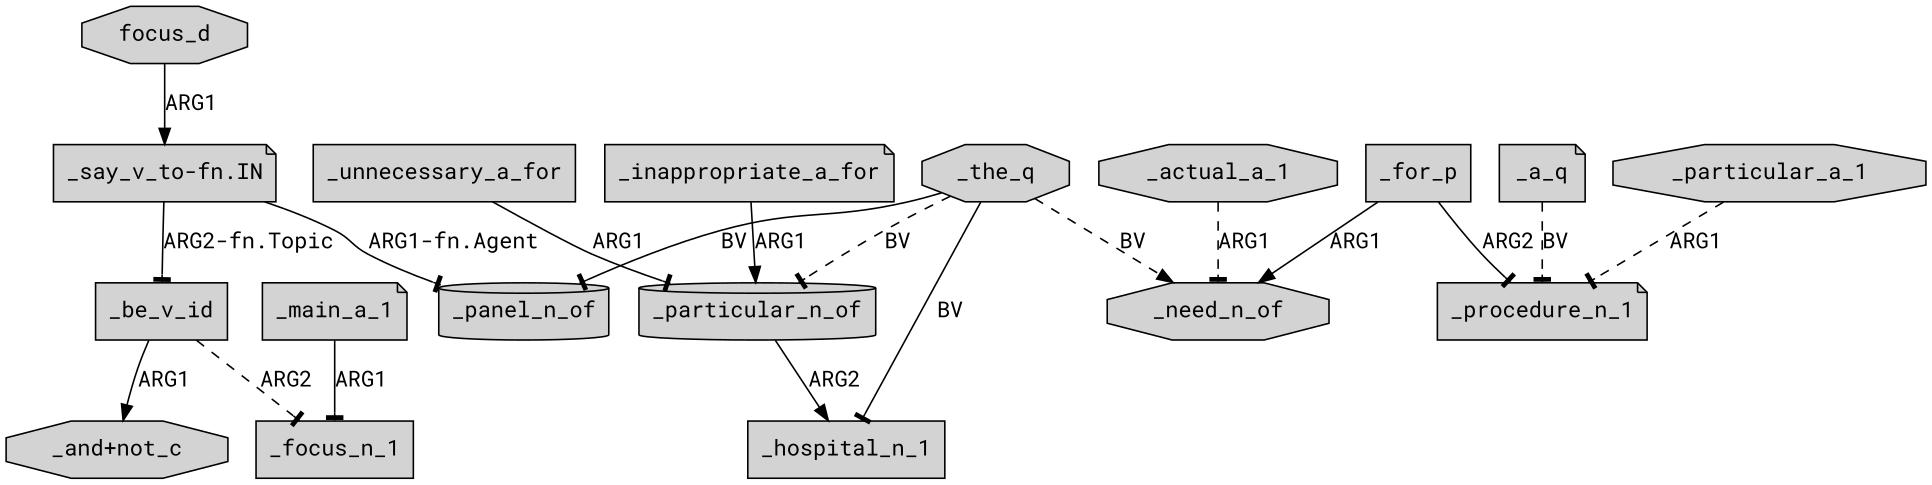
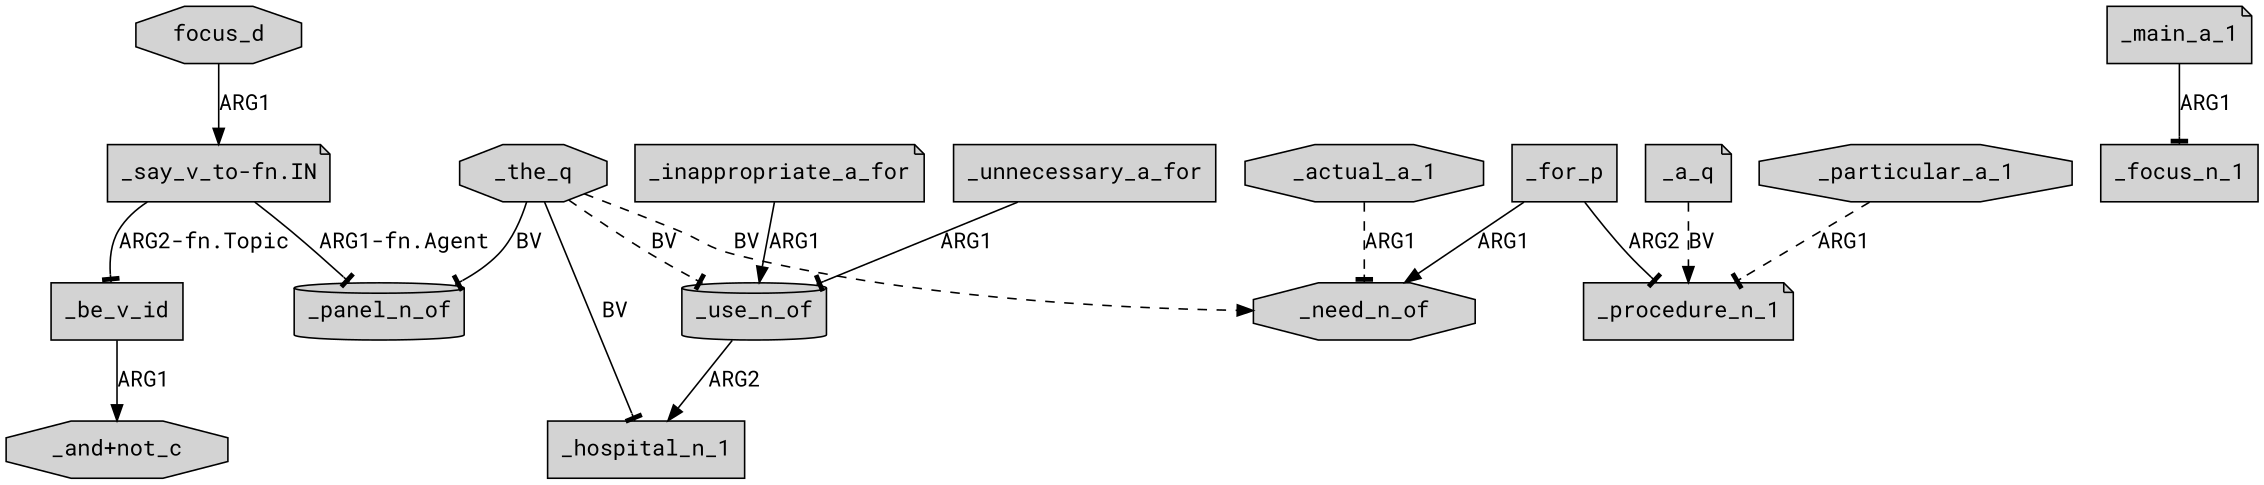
  digraph {
    fontname="Roboto Mono"
    node [fontname="Roboto Mono" shape=octagon style=filled]
    edge [arrowhead=tee fontname="Roboto Mono" style=solid]
    "_say_v_to-fn.IN" [shape=note]
    focus_d
    _be_v_id [shape=box]
    _focus_n_1 [shape=box]
    "_and+not_c"
    _panel_n_of [shape=cylinder]
    _a_q [shape=note]
    _procedure_n_1 [shape=note]
    _main_a_1 [shape=note]
    _hospital_n_1 [shape=box]
    _the_q
    _need_n_of
-   _use_n_of [shape=cylinder label=_particular_n_of]
+   _use_n_of [shape=cylinder]
    _for_p [shape=box]
    _inappropriate_a_for [shape=note]
    _actual_a_1
    _particular_a_1
    _unnecessary_a_for [shape=box]
    "_say_v_to-fn.IN" -> _be_v_id [label="ARG2-fn.Topic"]
    "_say_v_to-fn.IN" -> _panel_n_of [label="ARG1-fn.Agent"]
    focus_d -> "_say_v_to-fn.IN" [arrowhead=normal label=ARG1]
-   _be_v_id -> _focus_n_1 [label=ARG2 style=dashed]
    _be_v_id -> "_and+not_c" [arrowhead=normal label=ARG1]
-   _a_q -> _procedure_n_1 [label=BV style=dashed]
+   _a_q -> _procedure_n_1 [arrowhead=normal label=BV style=dashed]
    _main_a_1 -> _focus_n_1 [label=ARG1]
    _the_q -> _panel_n_of [label=BV]
    _the_q -> _hospital_n_1 [label=BV]
    _the_q -> _need_n_of [arrowhead=normal label=BV style=dashed]
    _the_q -> _use_n_of [label=BV style=dashed]
    _use_n_of -> _hospital_n_1 [arrowhead=normal label=ARG2]
    _for_p -> _procedure_n_1 [label=ARG2]
    _for_p -> _need_n_of [arrowhead=normal label=ARG1]
    _inappropriate_a_for -> _use_n_of [arrowhead=normal label=ARG1]
    _actual_a_1 -> _need_n_of [label=ARG1 style=dashed]
    _particular_a_1 -> _procedure_n_1 [label=ARG1 style=dashed]
    _unnecessary_a_for -> _use_n_of [label=ARG1]
  }
